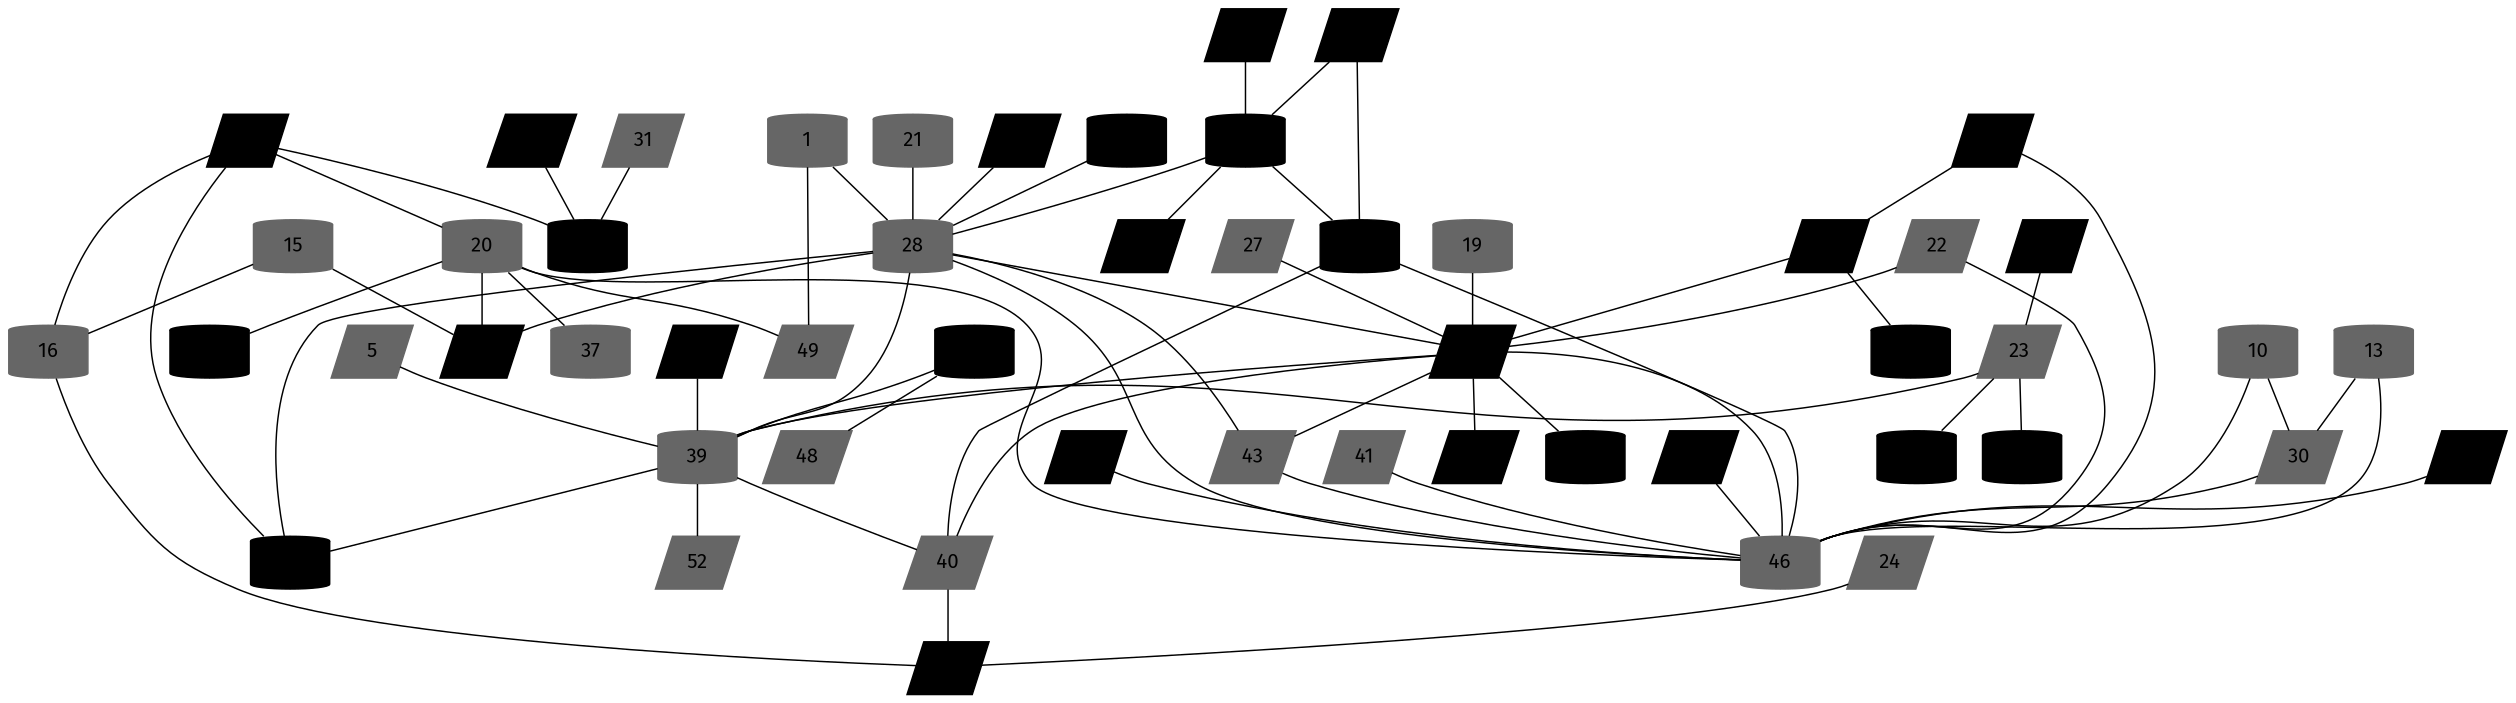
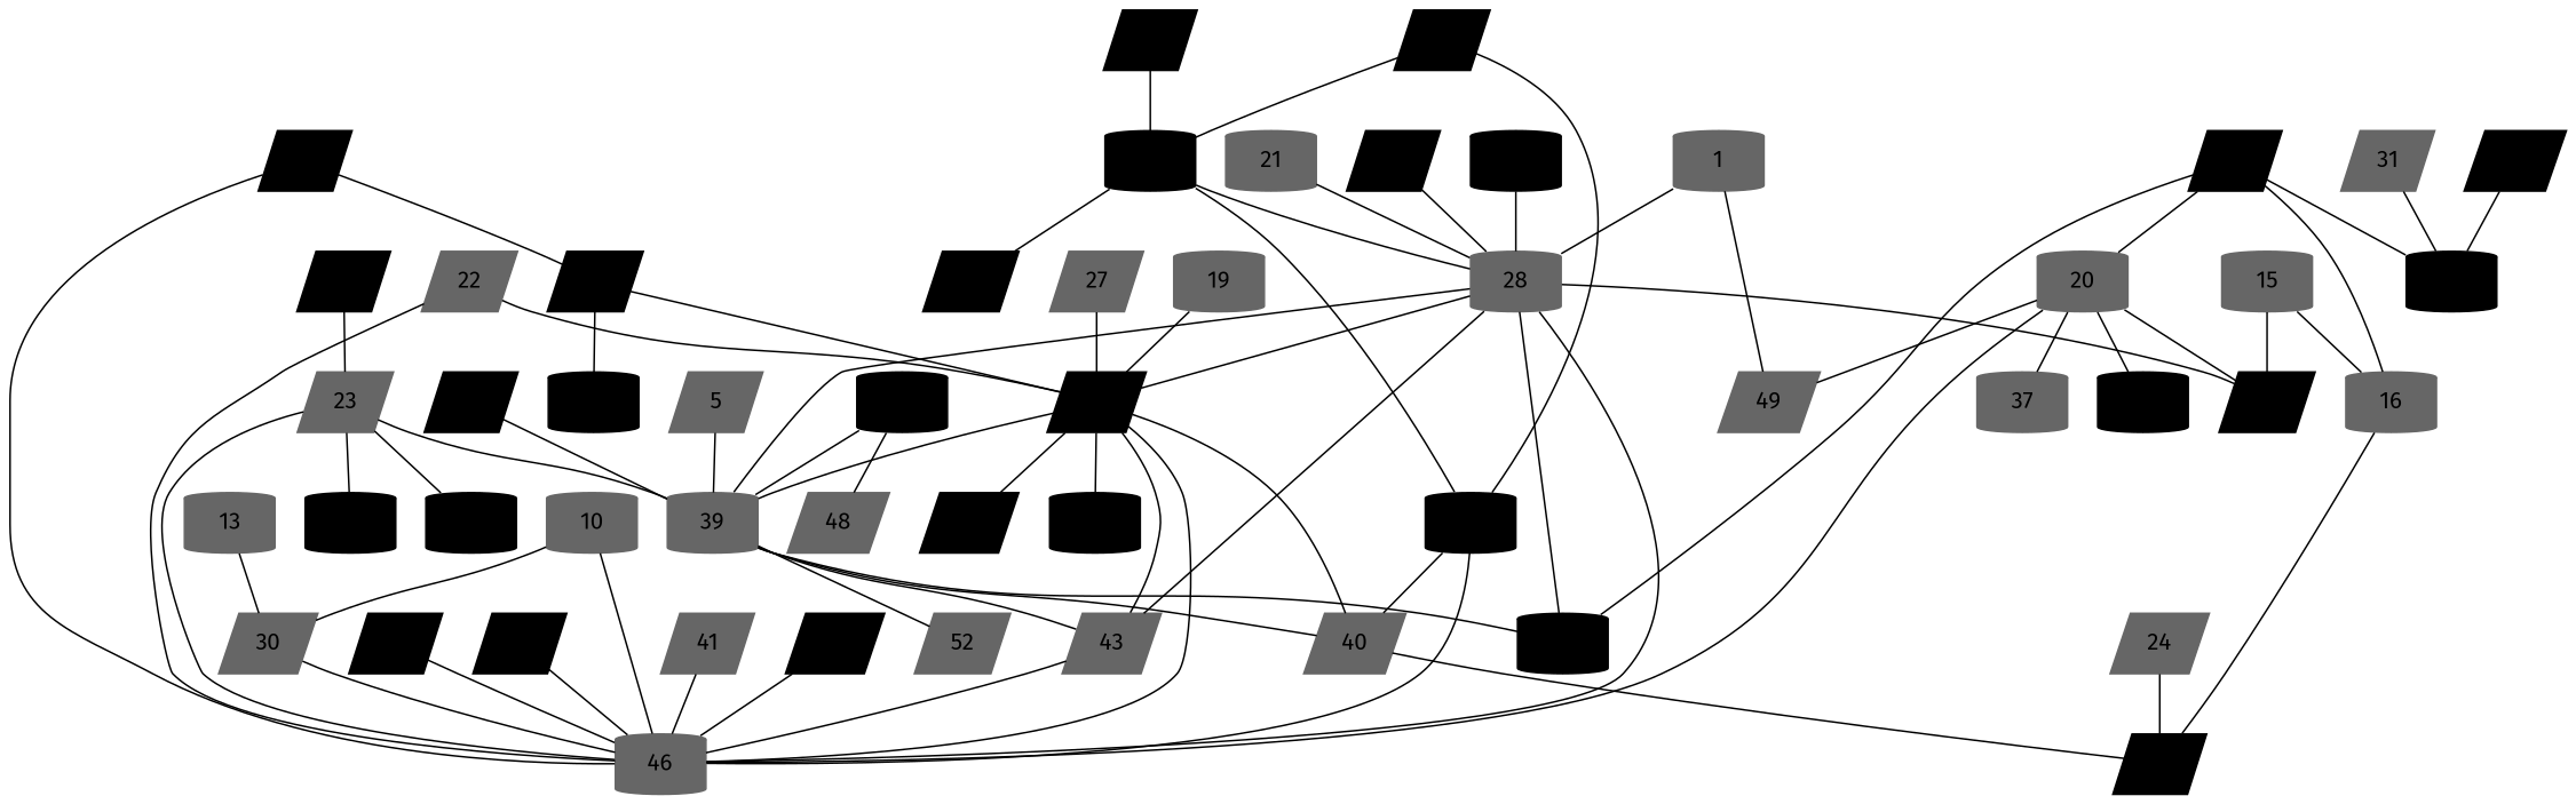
  graph {
    fontname="Fira Sans"
    node [color=black fontname="Fira Sans" shape=parallelogram style=filled]
    edge [fontname="Fira Sans" weight=1.0]
    1 [color=gray40 shape=cylinder]
    28 [color=gray40 shape=cylinder]
    49 [color=gray40]
    46 [color=gray40 shape=cylinder]
    39 [color=gray40 shape=cylinder]
    45 [shape=cylinder]
    29
    32
    43 [color=gray40]
    23 [color=gray40]
    2
    38 [shape=cylinder]
    47 [shape=cylinder]
    26 [shape=cylinder]
    3
    36 [shape=cylinder]
    33
    4
    14
    35 [shape=cylinder]
    5 [color=gray40]
    40 [color=gray40]
    52 [color=gray40]
    16 [color=gray40 shape=cylinder]
    6
    20 [color=gray40 shape=cylinder]
    53 [shape=cylinder]
    51
    34 [shape=cylinder]
    37 [color=gray40 shape=cylinder]
    7
    9 [shape=cylinder]
    10 [color=gray40 shape=cylinder]
    30 [color=gray40]
    11
    12
    13 [color=gray40 shape=cylinder]
    50
    54 [shape=cylinder]
    15 [color=gray40 shape=cylinder]
    17
    18 [shape=cylinder]
    48 [color=gray40]
    19 [color=gray40 shape=cylinder]
    21 [color=gray40 shape=cylinder]
    22 [color=gray40]
    24 [color=gray40]
    25
    27 [color=gray40]
    31 [color=gray40]
    41 [color=gray40]
    42
    44
    1 -- 28
    1 -- 49
    28 -- 46
    28 -- 39
    28 -- 45 [weight=2.0]
    28 -- 29
    28 -- 32 [weight=2.0]
    28 -- 43
    39 -- 45
+   39 -- 43
    39 -- 40
    39 -- 52
    29 -- 46
    29 -- 39
    29 -- 43
    29 -- 40
    29 -- 50
    29 -- 54
    43 -- 46
-   13 -- 46
+   23 -- 46
    23 -- 39
    23 -- 38
    23 -- 47
    2 -- 23
    26 -- 28
    26 -- 36
    26 -- 33
    3 -- 26
    36 -- 46
    36 -- 40
    4 -- 46
    4 -- 14
    14 -- 29
    14 -- 35
    5 -- 39
    40 -- 51
    16 -- 51
    6 -- 45
    6 -- 16
    6 -- 20
    6 -- 53
    20 -- 49
    20 -- 46
    20 -- 32
    20 -- 34
    20 -- 37
    7 -- 28
    9 -- 28
    10 -- 46
    10 -- 30
    30 -- 46
    11 -- 46
    12 -- 46
    13 -- 30
    15 -- 32
    15 -- 16
    17 -- 39
    18 -- 39
    18 -- 48
    19 -- 29
    21 -- 28
    22 -- 46
    22 -- 29
    24 -- 51
    25 -- 26
    25 -- 36
    27 -- 29
    31 -- 53
    41 -- 46
    42 -- 46
    44 -- 53
  }
